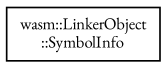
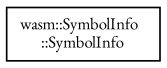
  digraph {
    rankdir=LR
    fontname="EB Garamond"
-   n1 [color=black fillcolor=white fontname="EB Garamond" fontsize=10 height=0.2 label="wasm::LinkerObject\l::SymbolInfo" shape=record style=filled width=0.4]
+   n1 [color=black fillcolor=white fontname="EB Garamond" fontsize=10 height=0.2 label="wasm::SymbolInfo\l::SymbolInfo" shape=record style=filled width=0.4]
  }
